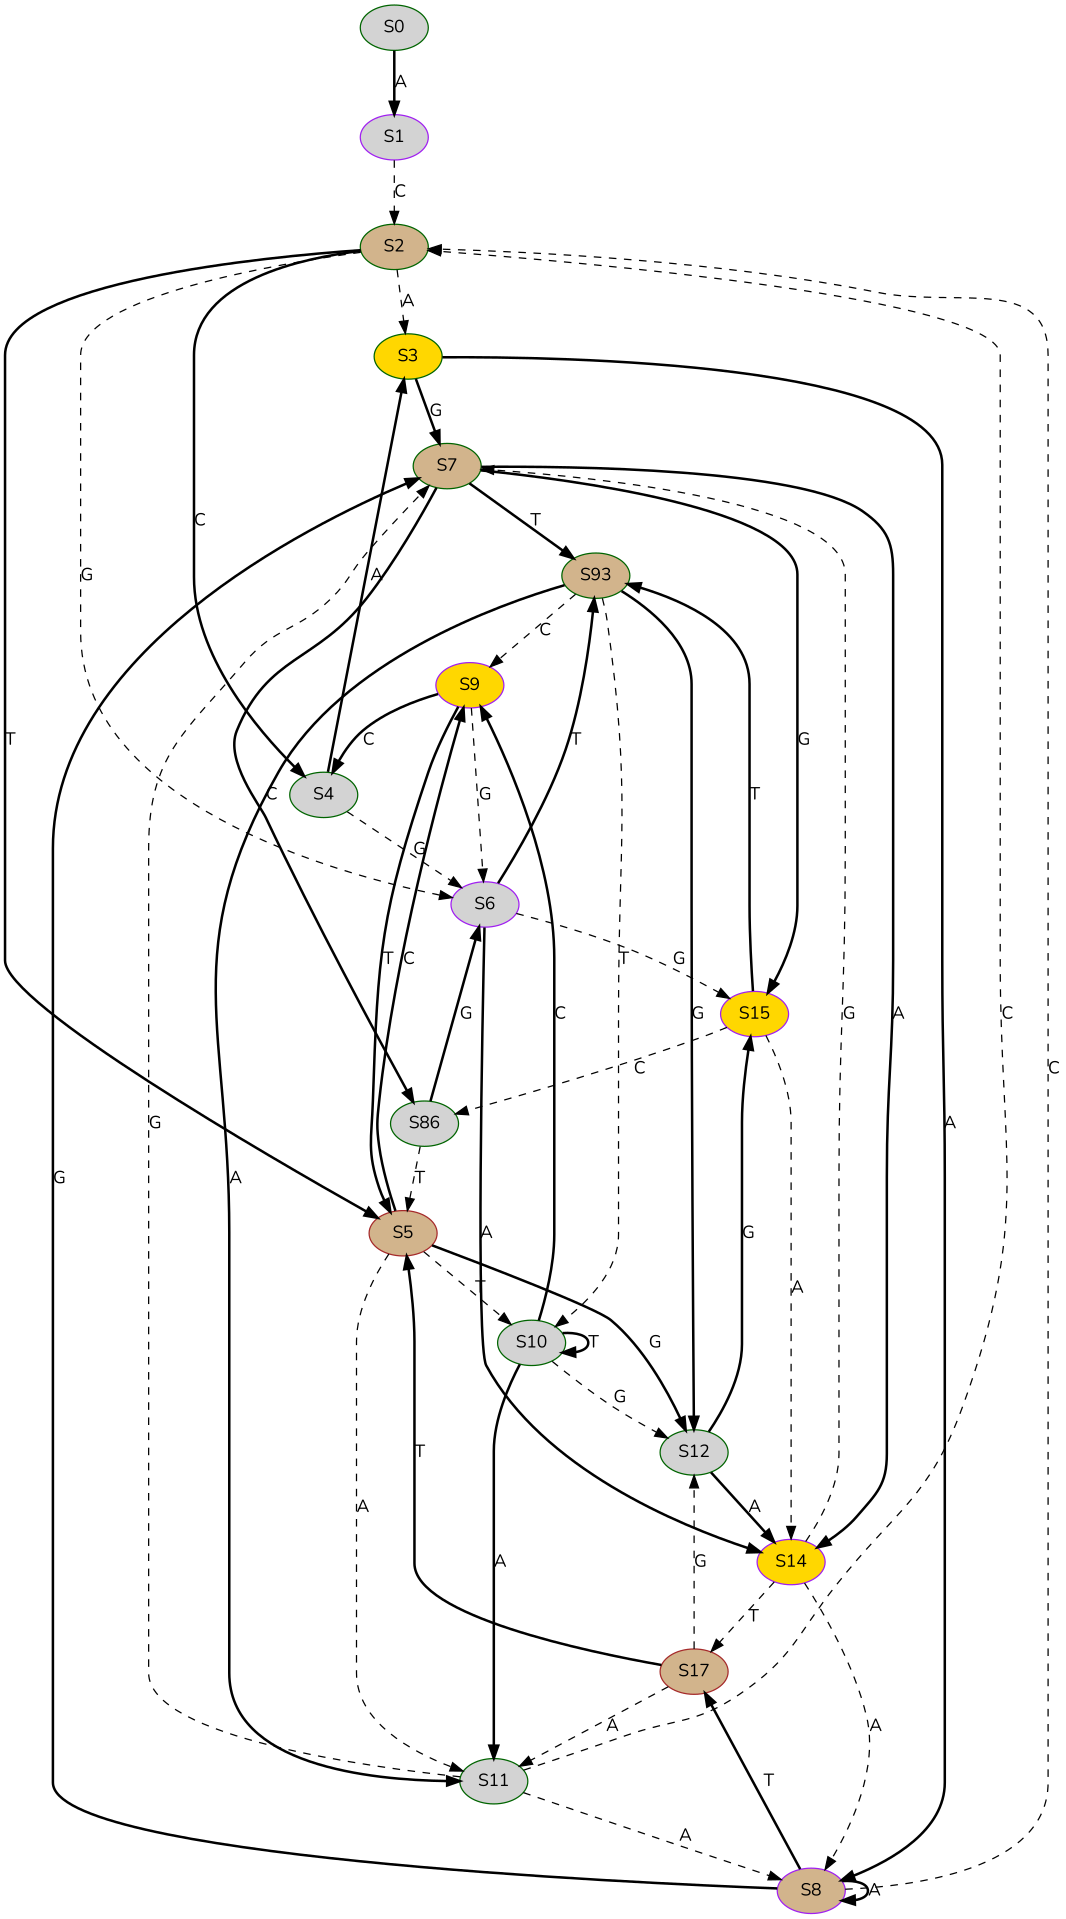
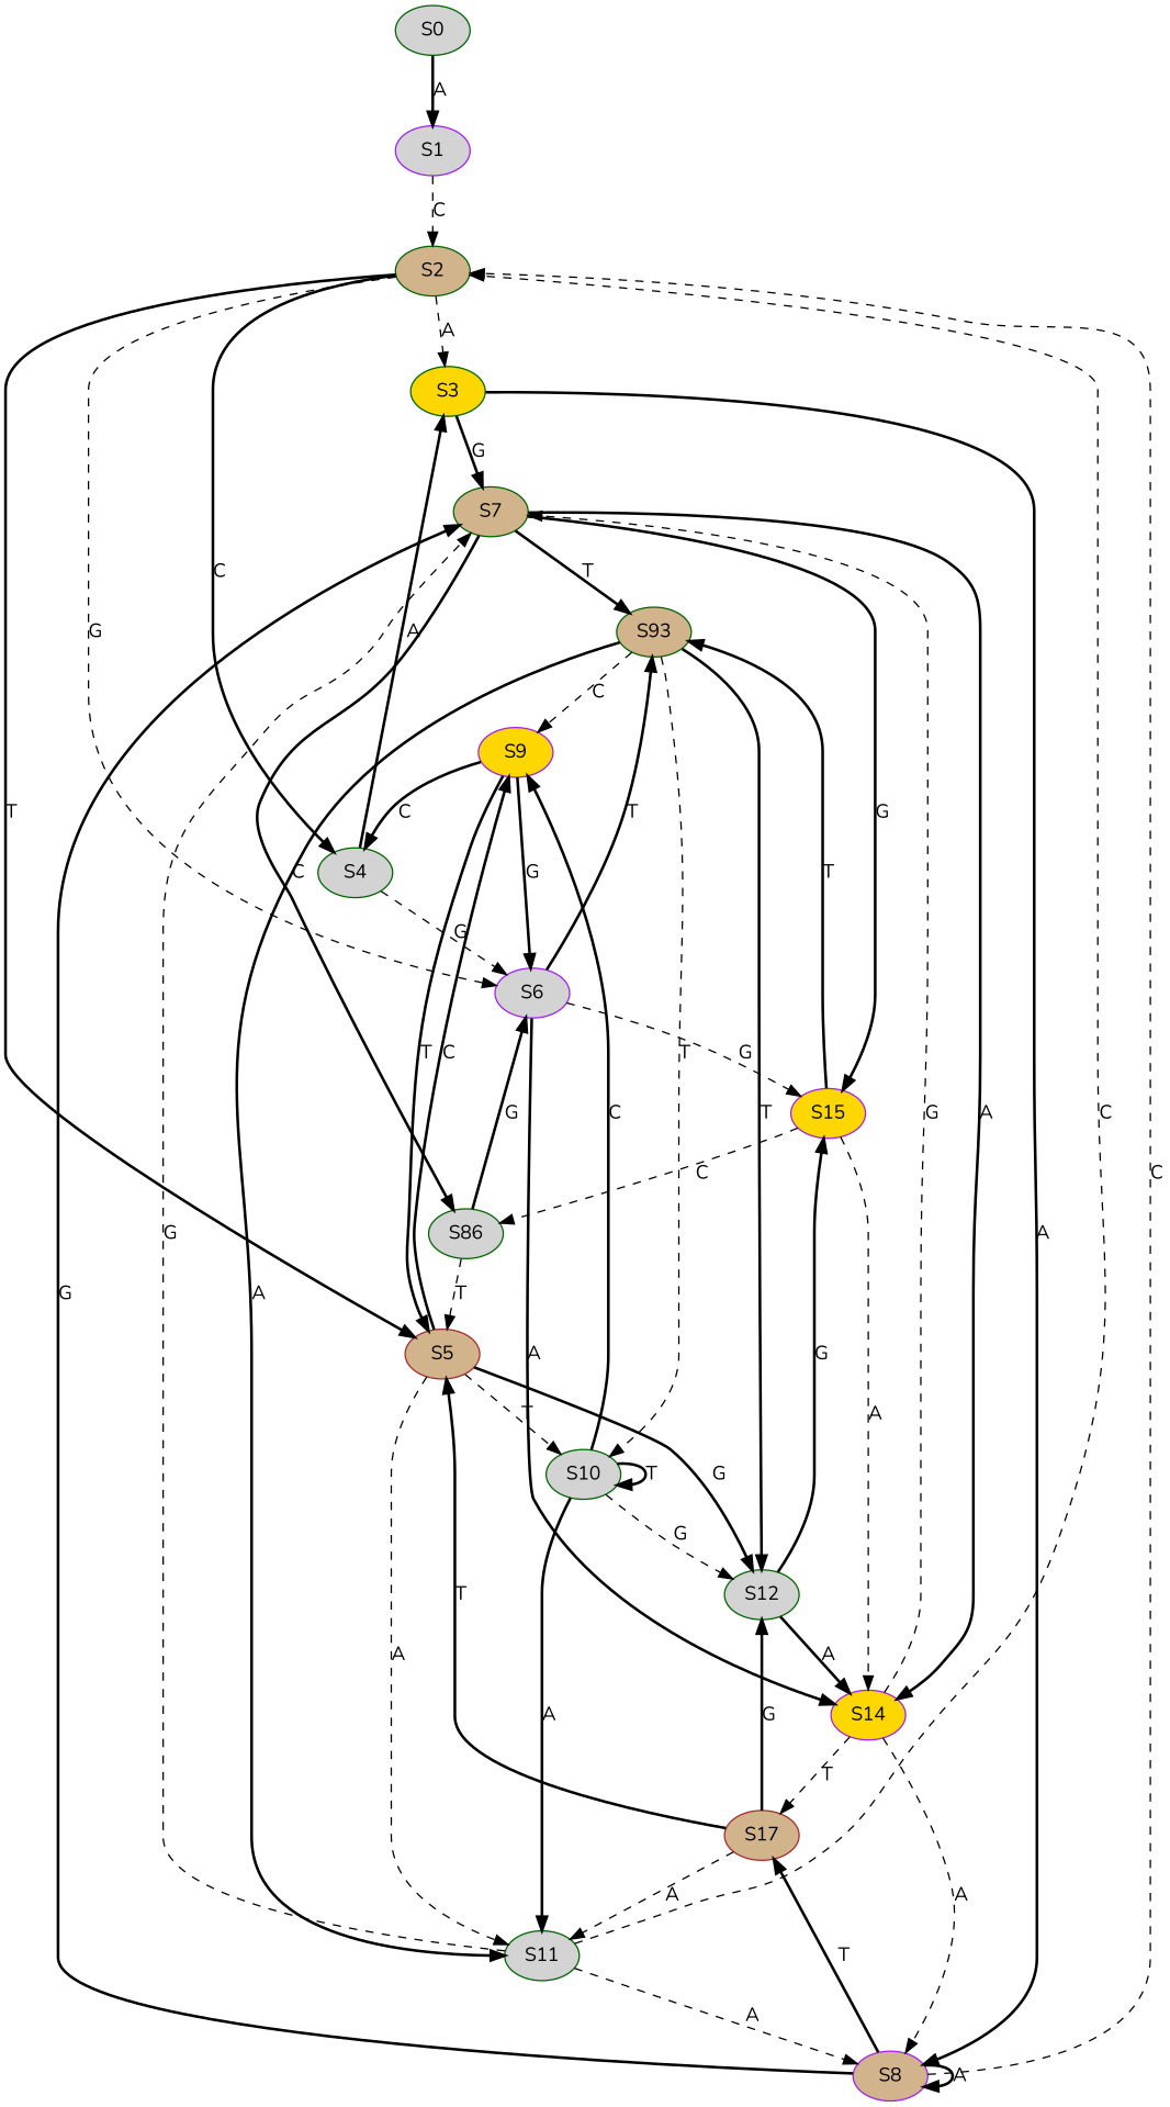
  strict digraph {
    fontname=Nunito
    node [color=darkgreen fillcolor=lightgrey fontname=Nunito style=filled]
    edge [fontname=Nunito style=bold]
    S1 [color=purple]
    S0
    S2 [fillcolor=tan]
    S3 [fillcolor=gold]
    S4
    S5 [color=brown fillcolor=tan]
    S6 [color=purple]
    S7 [fillcolor=tan]
    S8 [color=purple fillcolor=tan]
    S9 [color=purple fillcolor=gold]
    S10
    S11
    S12
    n14 [fillcolor=tan label=S93]
    S14 [color=purple fillcolor=gold]
    S15 [color=purple fillcolor=gold]
    n17 [label=S86]
    S17 [color=brown fillcolor=tan]
    S1 -> S2 [label=C style=dashed]
    S0 -> S1 [label=A]
    S2 -> S3 [label=A style=dashed]
    S2 -> S4 [label=C]
    S2 -> S5 [label=T]
    S2 -> S6 [label=G style=dashed]
    S3 -> S7 [label=G]
    S3 -> S8 [label=A]
    S4 -> S3 [label=A]
    S4 -> S6 [label=G style=dashed]
    S5 -> S9 [label=C]
    S5 -> S10 [label=T style=dashed]
    S5 -> S11 [label=A style=dashed]
    S5 -> S12 [label=G]
    S6 -> n14 [label=T]
    S6 -> S14 [label=A]
    S6 -> S15 [label=G style=dashed]
    S7 -> n14 [label=T]
    S7 -> S14 [label=A]
    S7 -> S15 [label=G]
    S7 -> n17 [label=C]
    S8 -> S2 [label=C style=dashed]
    S8 -> S7 [label=G]
    S8 -> S8 [label=A]
    S8 -> S17 [label=T]
    S9 -> S4 [label=C]
    S9 -> S5 [label=T]
-   S9 -> S6 [label=G style=dashed]
+   S9 -> S6 [label=G]
    S10 -> S9 [label=C]
    S10 -> S10 [label=T]
    S10 -> S11 [label=A]
    S10 -> S12 [label=G style=dashed]
    S11 -> S2 [label=C style=dashed]
    S11 -> S7 [label=G style=dashed]
    S11 -> S8 [label=A style=dashed]
    S12 -> S14 [label=A]
    S12 -> S15 [label=G]
    n14 -> S9 [label=C style=dashed]
    n14 -> S10 [label=T style=dashed]
    n14 -> S11 [label=A]
-   n14 -> S12 [label=G]
+   n14 -> S12 [label=T]
    S14 -> S7 [label=G style=dashed]
    S14 -> S8 [label=A style=dashed]
    S14 -> S17 [label=T style=dashed]
    S15 -> n14 [label=T]
    S15 -> S14 [label=A style=dashed]
    S15 -> n17 [label=C style=dashed]
    n17 -> S5 [label=T style=dashed]
    n17 -> S6 [label=G]
    S17 -> S5 [label=T]
    S17 -> S11 [label=A style=dashed]
-   S17 -> S12 [label=G style=dashed]
+   S17 -> S12 [label=G]
  }
